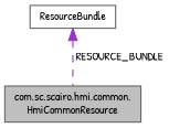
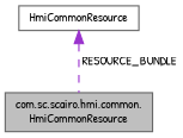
  digraph {
    fontname="Patrick Hand"
    node [color=gray40 fontname="Patrick Hand" fontsize=10 shape=record style=filled]
    n1 [fillcolor=grey75 fontcolor=black height=0.2 label="com.sc.scairo.hmi.common.\lHmiCommonResource" width=0.4]
-   n2 [fillcolor=white height=0.2 label=ResourceBundle width=0.4]
+   n2 [fillcolor=white height=0.2 label=HmiCommonResource width=0.4]
    n2 -> n1 [color=darkorchid3 dir=back fontname="Patrick Hand" fontsize=10 label=" RESOURCE_BUNDLE" labelfontname=Helvetica labelfontsize=10 style=dashed]
  }
